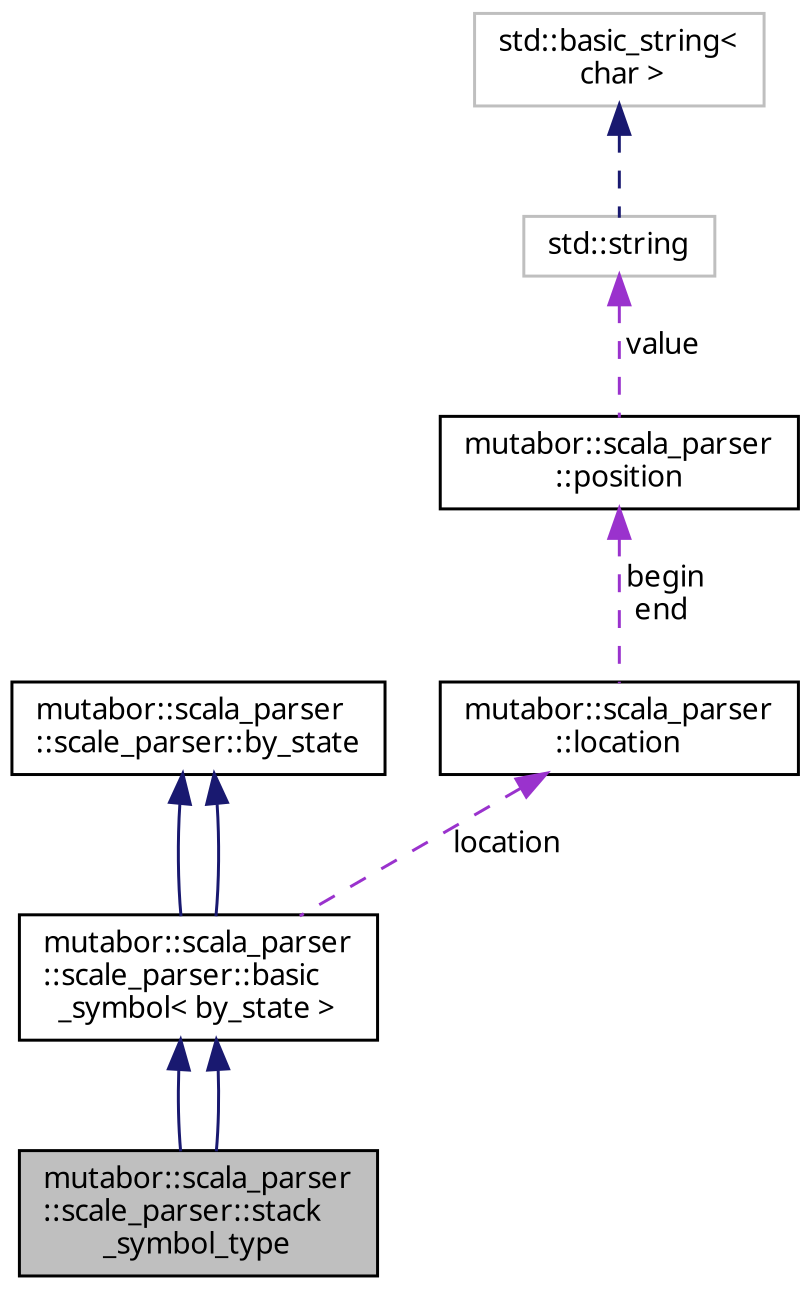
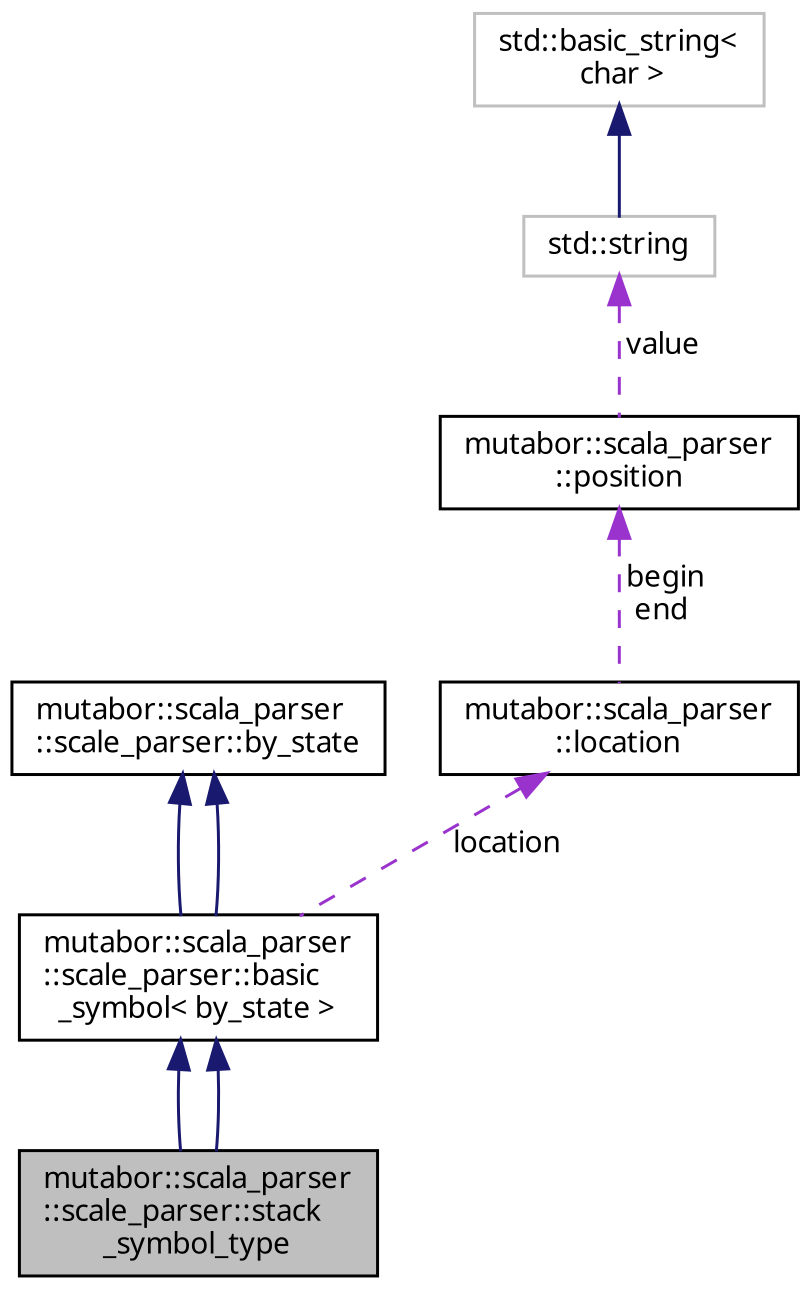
  digraph {
    rankdir=TB
    node [color=black fillcolor=white fontname=Sans fontsize=10 shape=record style=filled]
    edge [color=midnightblue dir=back fontname=Sans fontsize=10 labelfontname=Sans labelfontsize=10 style=solid]
    n1 [fillcolor=grey75 fontcolor=black height=0.2 label="mutabor::scala_parser\l::scale_parser::stack\l_symbol_type" width=0.4]
    n2 [height=0.2 label="mutabor::scala_parser\l::scale_parser::basic\l_symbol\< by_state \>" width=0.4]
    n3 [height=0.2 label="mutabor::scala_parser\l::scale_parser::by_state" width=0.4]
    n4 [height=0.2 label="mutabor::scala_parser\l::location" width=0.4]
    n5 [height=0.2 label="mutabor::scala_parser\l::position" width=0.4]
    n6 [color=grey75 height=0.2 label="std::string" width=0.4]
    n7 [color=grey75 height=0.2 label="std::basic_string\<\l char \>" width=0.4]
    n2 -> n1
    n2 -> n1
    n3 -> n2
    n3 -> n2
    n4 -> n2 [color=darkorchid3 label=" location" style=dashed]
    n5 -> n4 [color=darkorchid3 label=" begin\nend" style=dashed]
    n6 -> n5 [color=darkorchid3 label=" value" style=dashed]
-   n7 -> n6 [style=dashed]
+   n7 -> n6
  }
